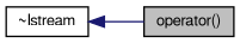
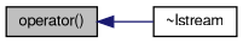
  digraph {
    rankdir=LR
    node [color=black fontname=FreeSans fontsize=10 shape=record]
    n1 [fillcolor=grey75 fontcolor=black height=0.2 label="operator()" style=filled width=0.4]
    n2 [height=0.2 label="~Istream" width=0.4]
-   n2 -> n1 [color=midnightblue dir=back fontname=FreeSans fontsize=10 labelfontname=FreeSans labelfontsize=10 style=solid]
+   n1 -> n2 [color=midnightblue dir=back fontname=FreeSans fontsize=10 labelfontname=FreeSans labelfontsize=10 style=solid]
  }
